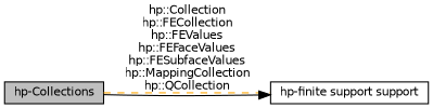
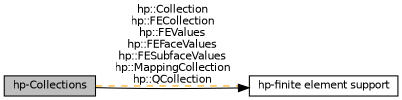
  digraph {
    rankdir=LR
    node [color=black fontname=Helvetica fontsize=10 shape=box style=filled]
    edge [fontname=Helvetica fontsize=10 labelfontname=Helvetica labelfontsize=10 shape=plaintext]
    n1 [fillcolor=grey75 fontcolor=black height=0.2 label="hp-Collections" width=0.4]
-   n2 [fillcolor=white height=0.2 label="hp-finite support support" width=0.4]
+   n2 [fillcolor=white height=0.2 label="hp-finite element support" width=0.4]
    n1 -> n2 [color=orange dir=none label="hp::Collection\nhp::FECollection\nhp::FEValues\nhp::FEFaceValues\nhp::FESubfaceValues\nhp::MappingCollection\nhp::QCollection" style=dashed]
    n2 -> n1 [dir=back style=solid]
  }
